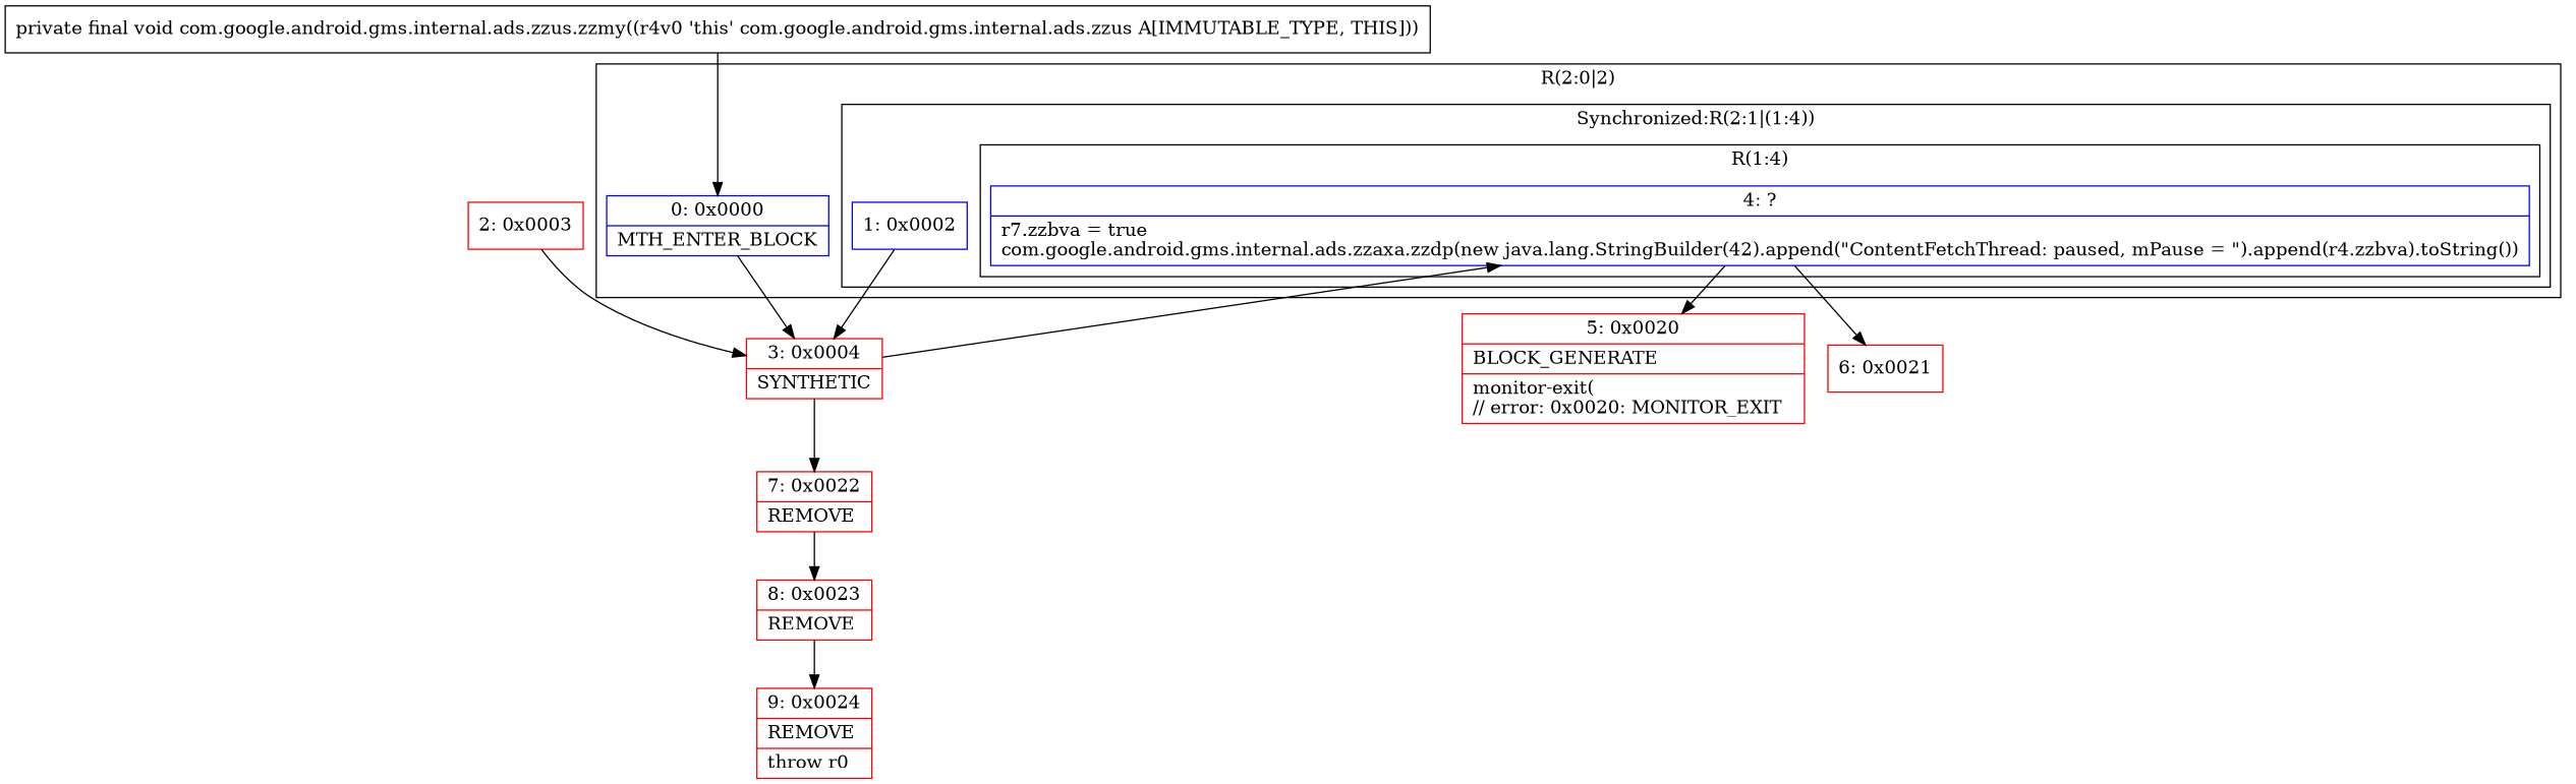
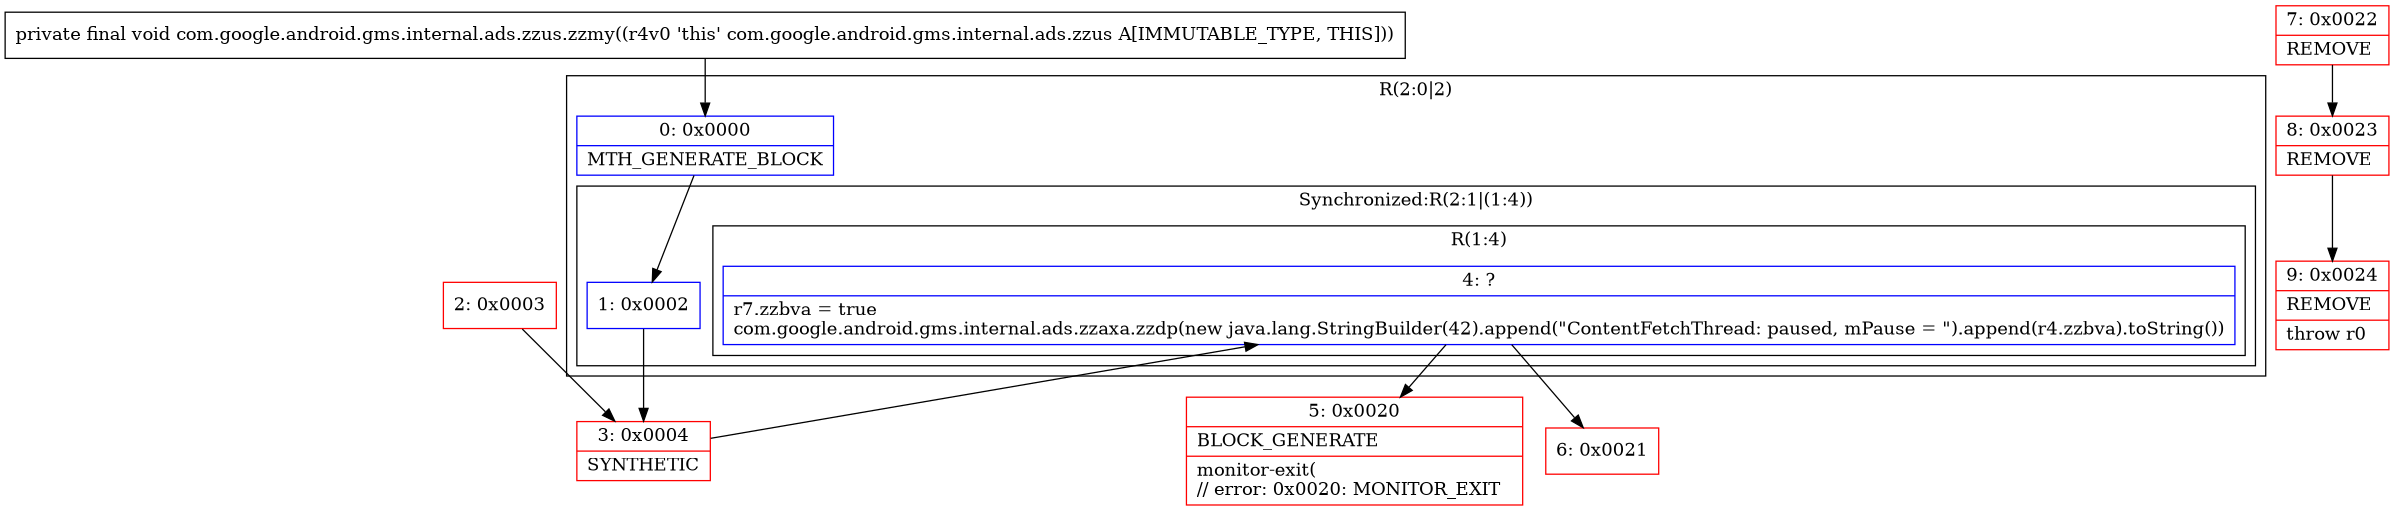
  digraph {
    node [color=red shape=record]
    n1 [color=blue label="{4\:\ ?|r7.zzbva = true\lcom.google.android.gms.internal.ads.zzaxa.zzdp(new java.lang.StringBuilder(42).append(\"ContentFetchThread: paused, mPause = \").append(r4.zzbva).toString())\l}"]
    n2 [color=blue label="{1\:\ 0x0002}"]
-   n3 [color=blue label="{0\:\ 0x0000|MTH_ENTER_BLOCK\l}"]
+   n3 [color=blue label="{0\:\ 0x0000|MTH_GENERATE_BLOCK\l}"]
    n4 [label="{5\:\ 0x0020|BLOCK_GENERATE\l|monitor\-exit(\l\/\/ error: 0x0020: MONITOR_EXIT  \l}"]
    n5 [label="{6\:\ 0x0021}"]
    n6 [label="{3\:\ 0x0004|SYNTHETIC\l}"]
    n7 [label="{2\:\ 0x0003}"]
    n8 [label="{7\:\ 0x0022|REMOVE\l}"]
    n9 [label="{8\:\ 0x0023|REMOVE\l}"]
    n10 [label="{9\:\ 0x0024|REMOVE\l|throw r0\l}"]
    n11 [label="{private final void com.google.android.gms.internal.ads.zzus.zzmy((r4v0 'this' com.google.android.gms.internal.ads.zzus A[IMMUTABLE_TYPE, THIS])) }" color=""]
    subgraph cluster_1 {
      label="R(2:0|2)"
      n3
      subgraph cluster_2 {
        label="Synchronized:R(2:1|(1:4))"
        n2
        subgraph cluster_3 {
          label="R(1:4)"
          n1
        }
      }
    }
    n1 -> n4
    n1 -> n5
    n2 -> n6
-   n3 -> n6
+   n3 -> n2
    n6 -> n1
-   n6 -> n8
    n7 -> n6
    n8 -> n9
    n9 -> n10
    n11 -> n3
  }
